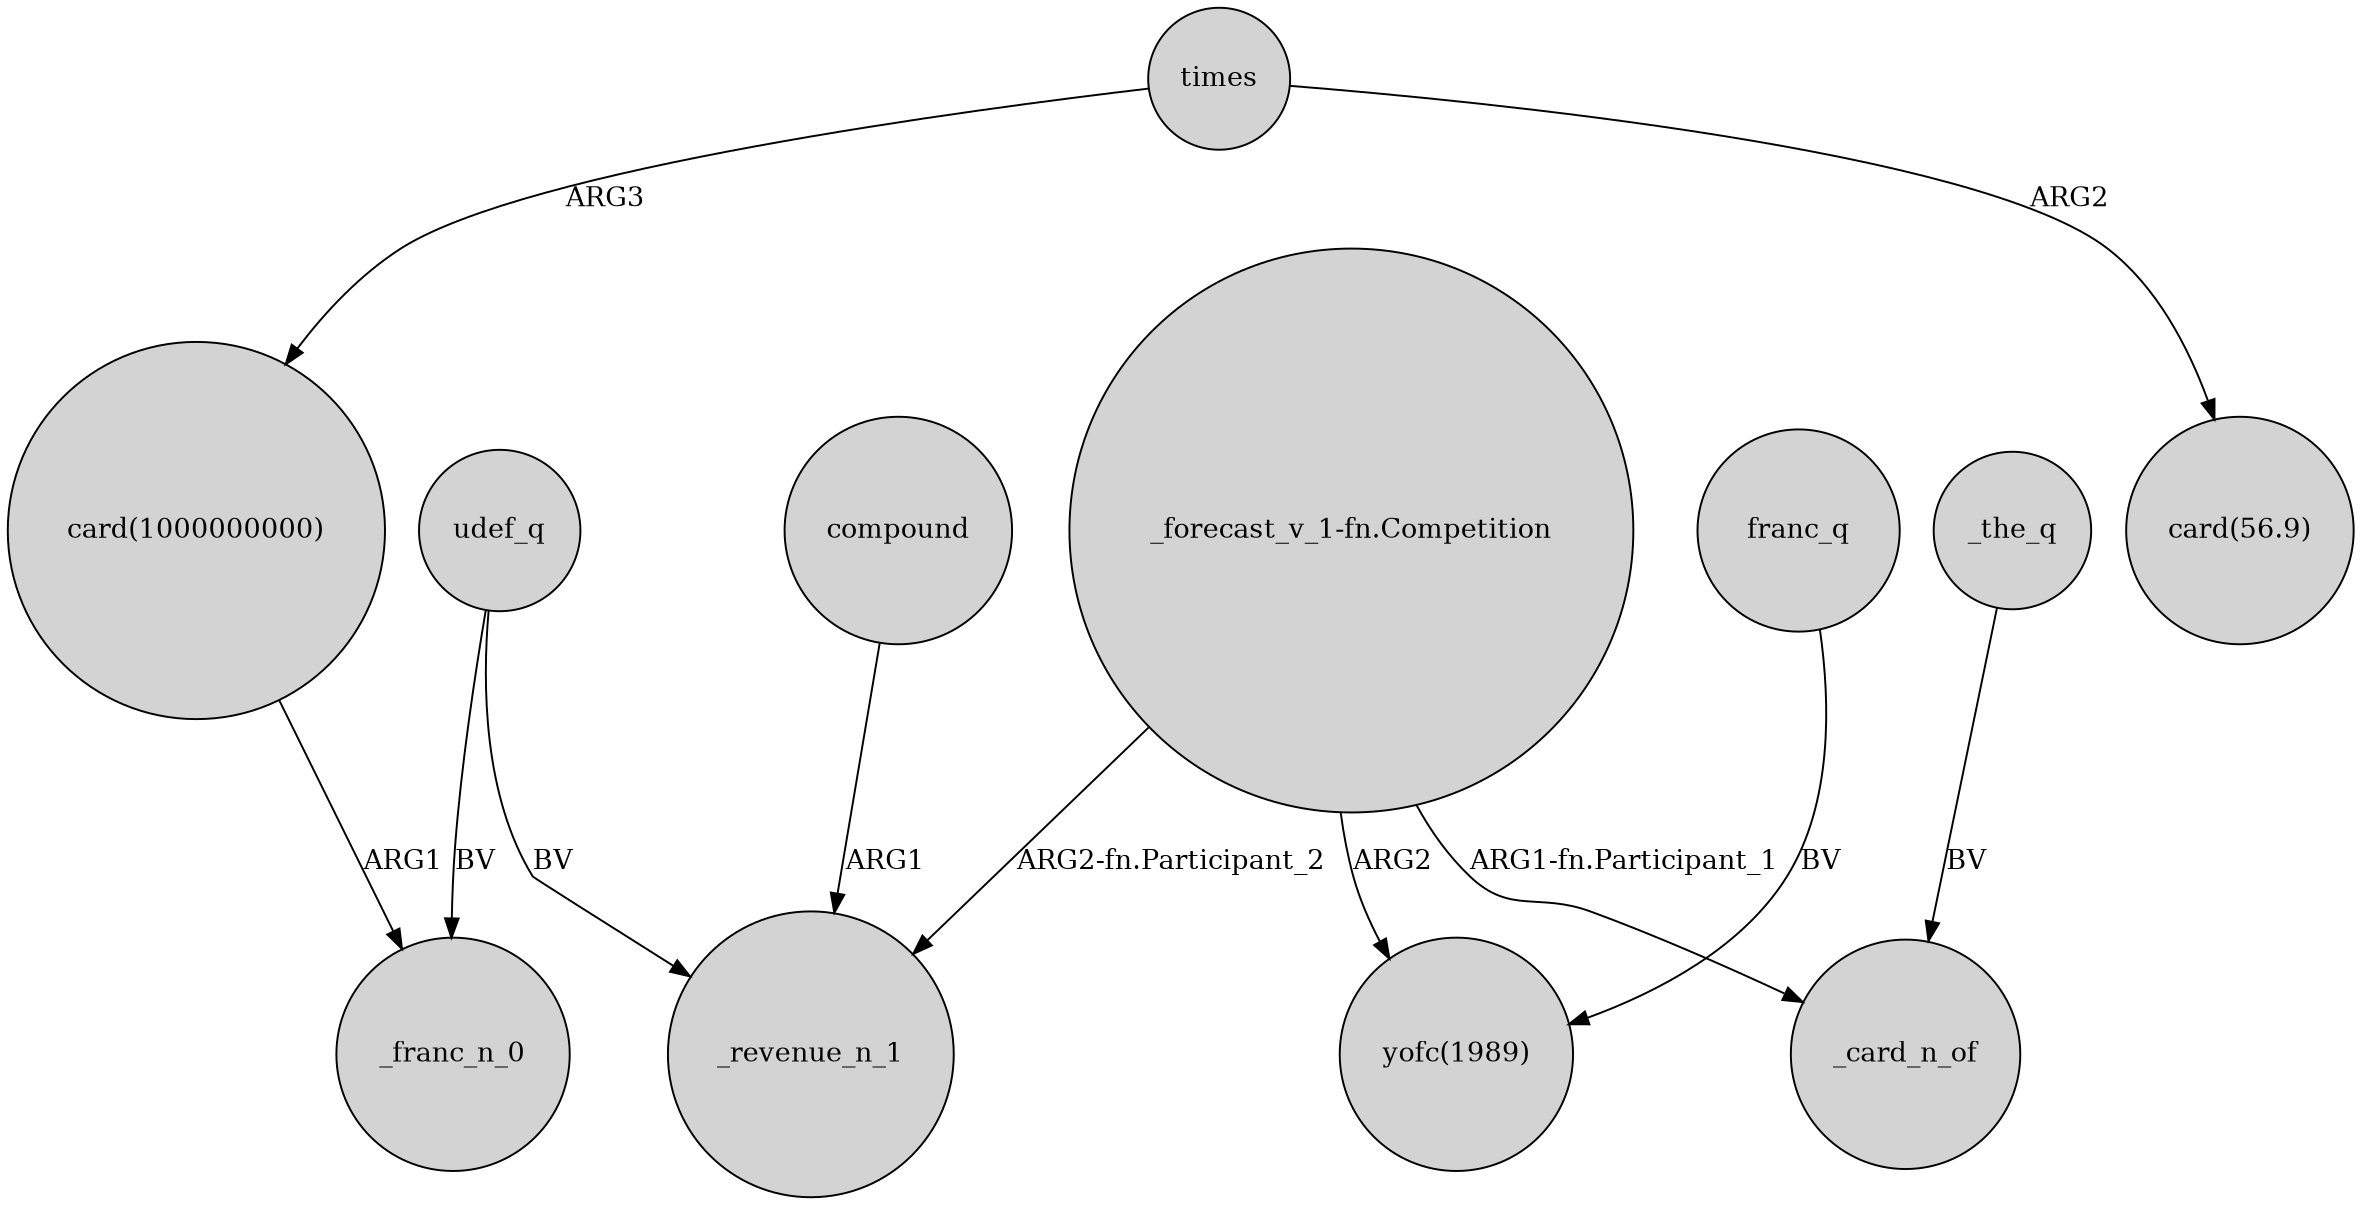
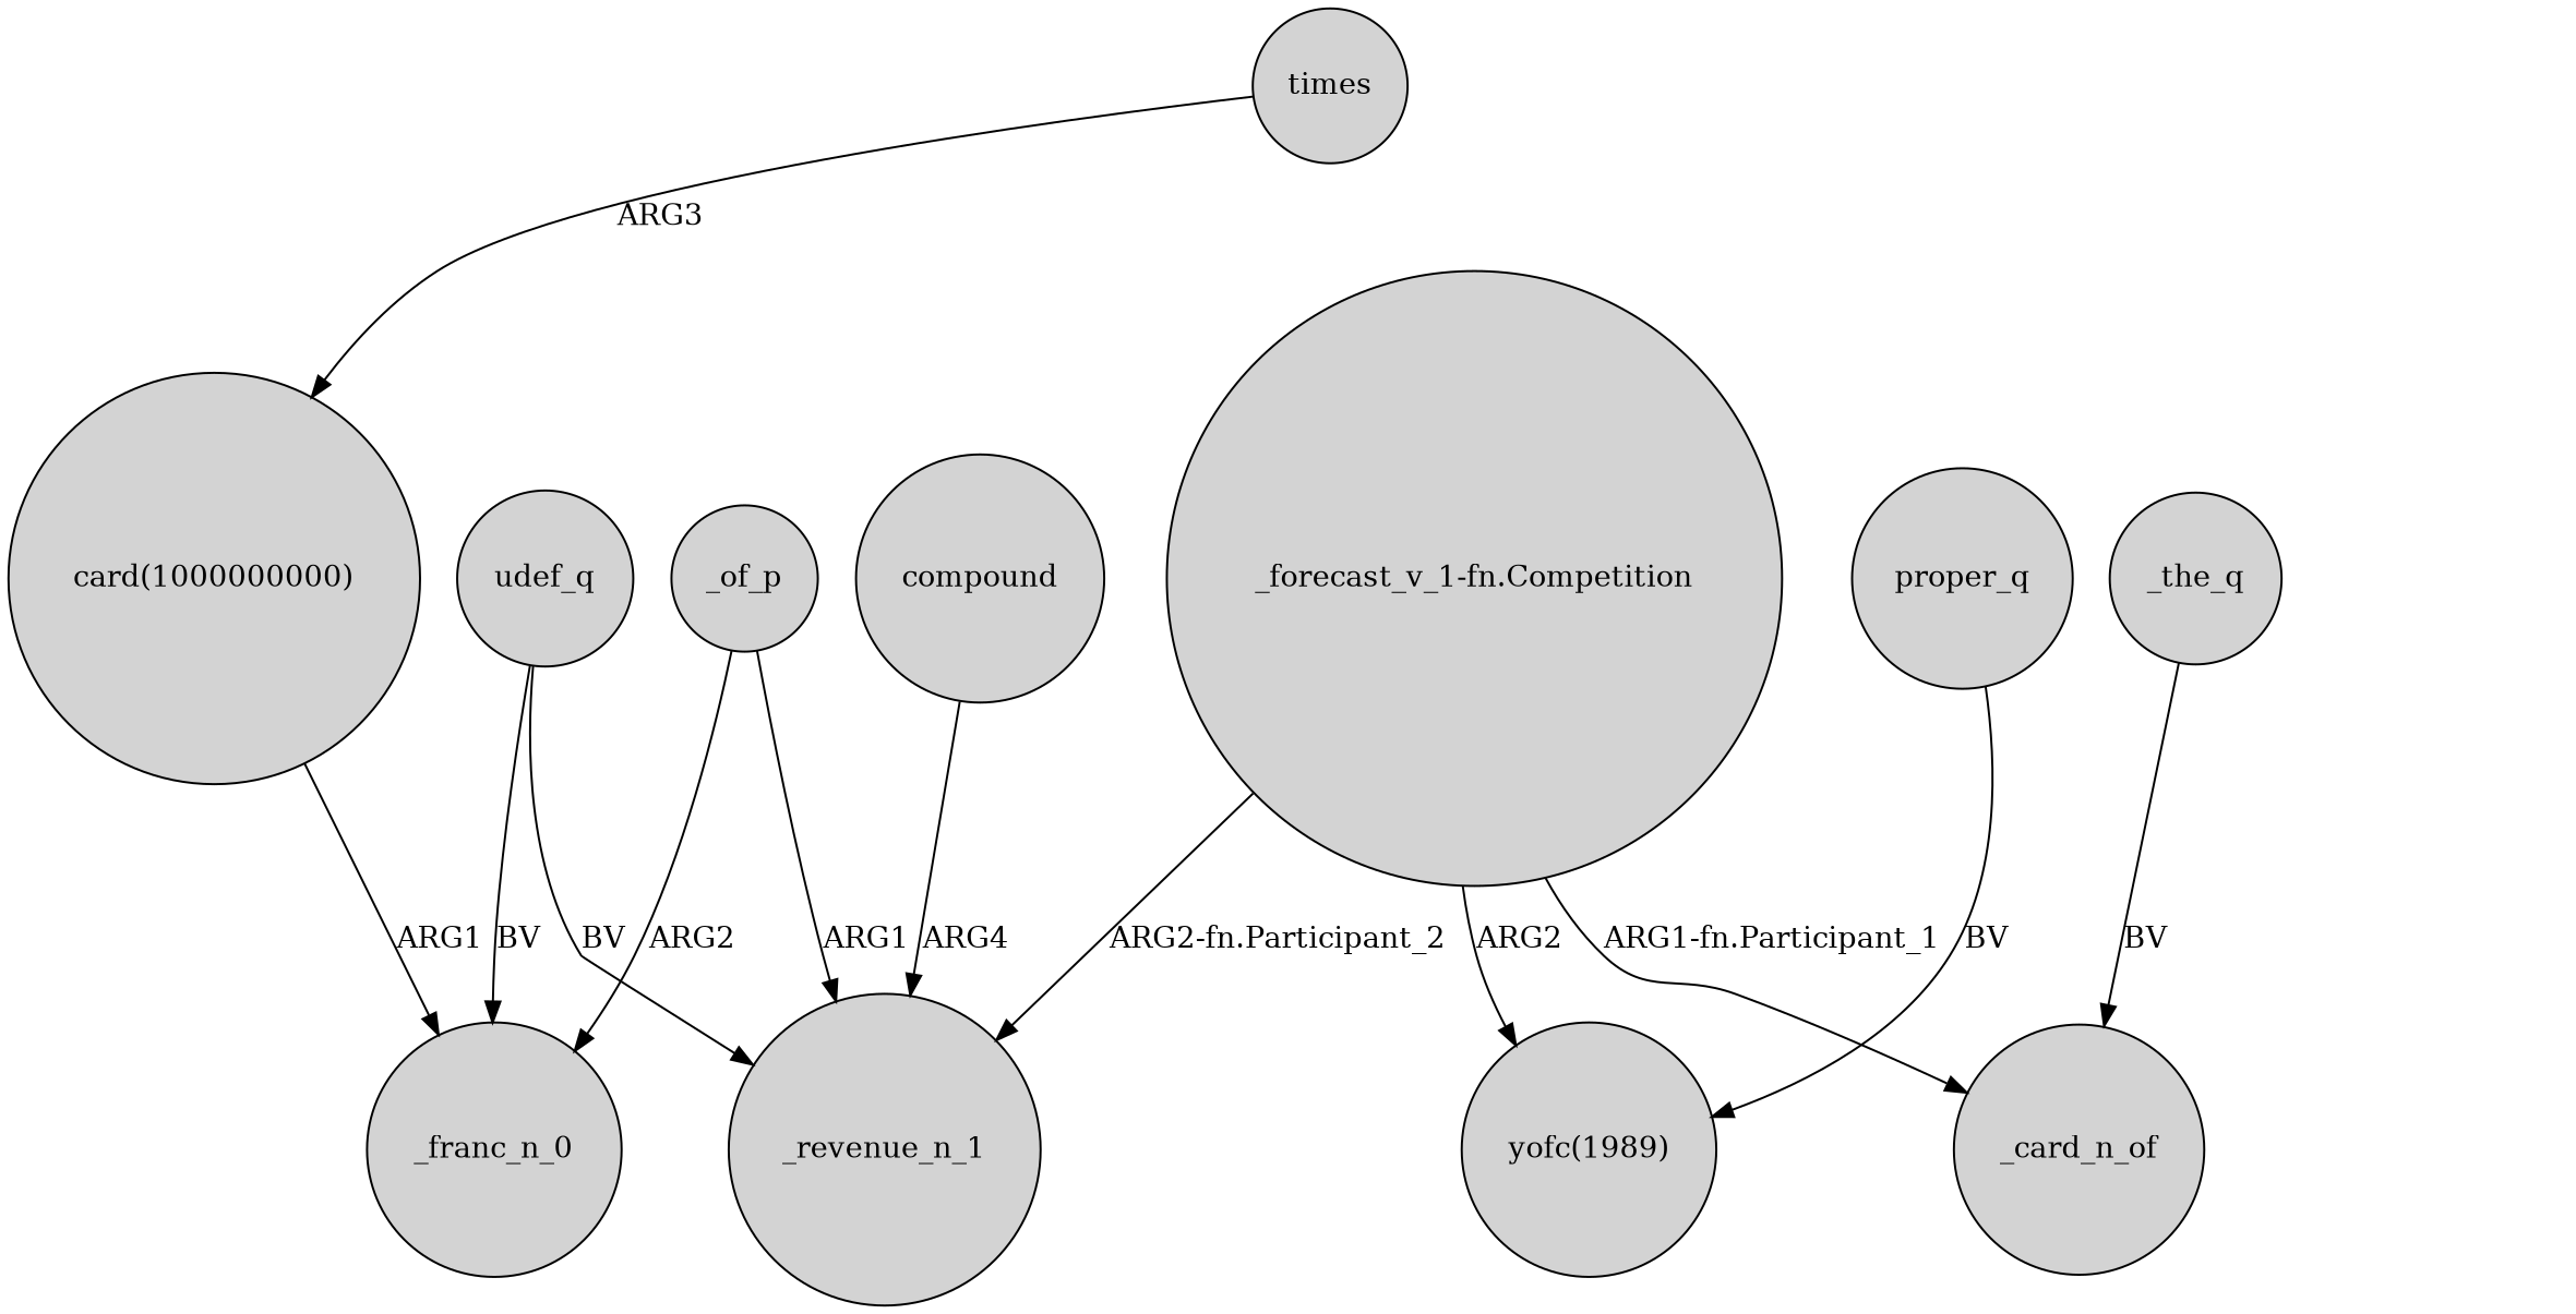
  digraph {
    node [shape=circle style=filled]
    n1 [label=_franc_n_0]
    udef_q
    _revenue_n_1
+   _of_p
    times
-   "card(56.9)"
    "card(1000000000)"
    n8 [label=_card_n_of]
    _the_q
    "_forecast_v_1-fn.Competition"
    "yofc(1989)"
    compound
-   proper_q [label=franc_q]
+   proper_q
    udef_q -> n1 [label=BV]
    udef_q -> _revenue_n_1 [label=BV]
-   times -> "card(56.9)" [label=ARG2]
+   _of_p -> n1 [label=ARG2]
+   _of_p -> _revenue_n_1 [label=ARG1]
    times -> "card(1000000000)" [label=ARG3]
    "card(1000000000)" -> n1 [label=ARG1]
    _the_q -> n8 [label=BV]
    "_forecast_v_1-fn.Competition" -> _revenue_n_1 [label="ARG2-fn.Participant_2"]
    "_forecast_v_1-fn.Competition" -> n8 [label="ARG1-fn.Participant_1"]
    "_forecast_v_1-fn.Competition" -> "yofc(1989)" [label=ARG2]
-   compound -> _revenue_n_1 [label=ARG1]
+   compound -> _revenue_n_1 [label=ARG4]
    proper_q -> "yofc(1989)" [label=BV]
  }
